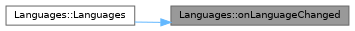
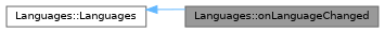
  digraph {
    rankdir=RL
    node [fontname=Helvetica fontsize=10 shape=box style=filled]
    n1 [color=gray40 fillcolor=grey60 fontcolor=black height=0.2 label="Languages::onLanguageChanged" width=0.4]
    n2 [color=grey40 fillcolor=white height=0.2 label="Languages::Languages" width=0.4]
-   n1 -> n2 [color=steelblue1 dir=back fontname=Helvetica fontsize=10 labelfontname=Helvetica labelfontsize=10 style=solid]
+   n2 -> n1 [color=steelblue1 dir=back fontname=Helvetica fontsize=10 labelfontname=Helvetica labelfontsize=10 style=solid]
  }
